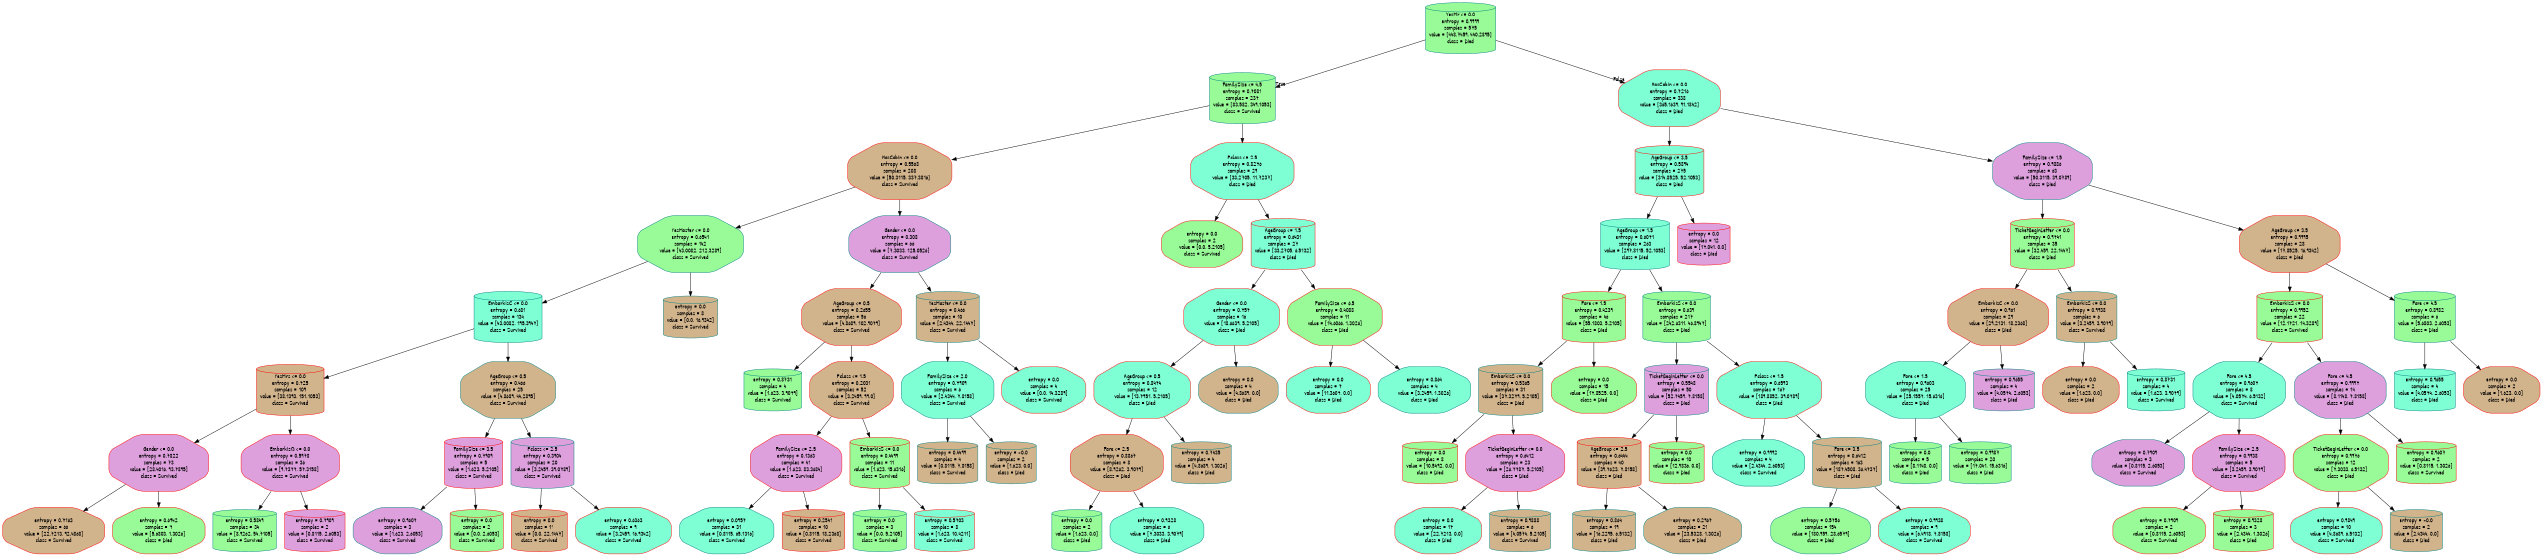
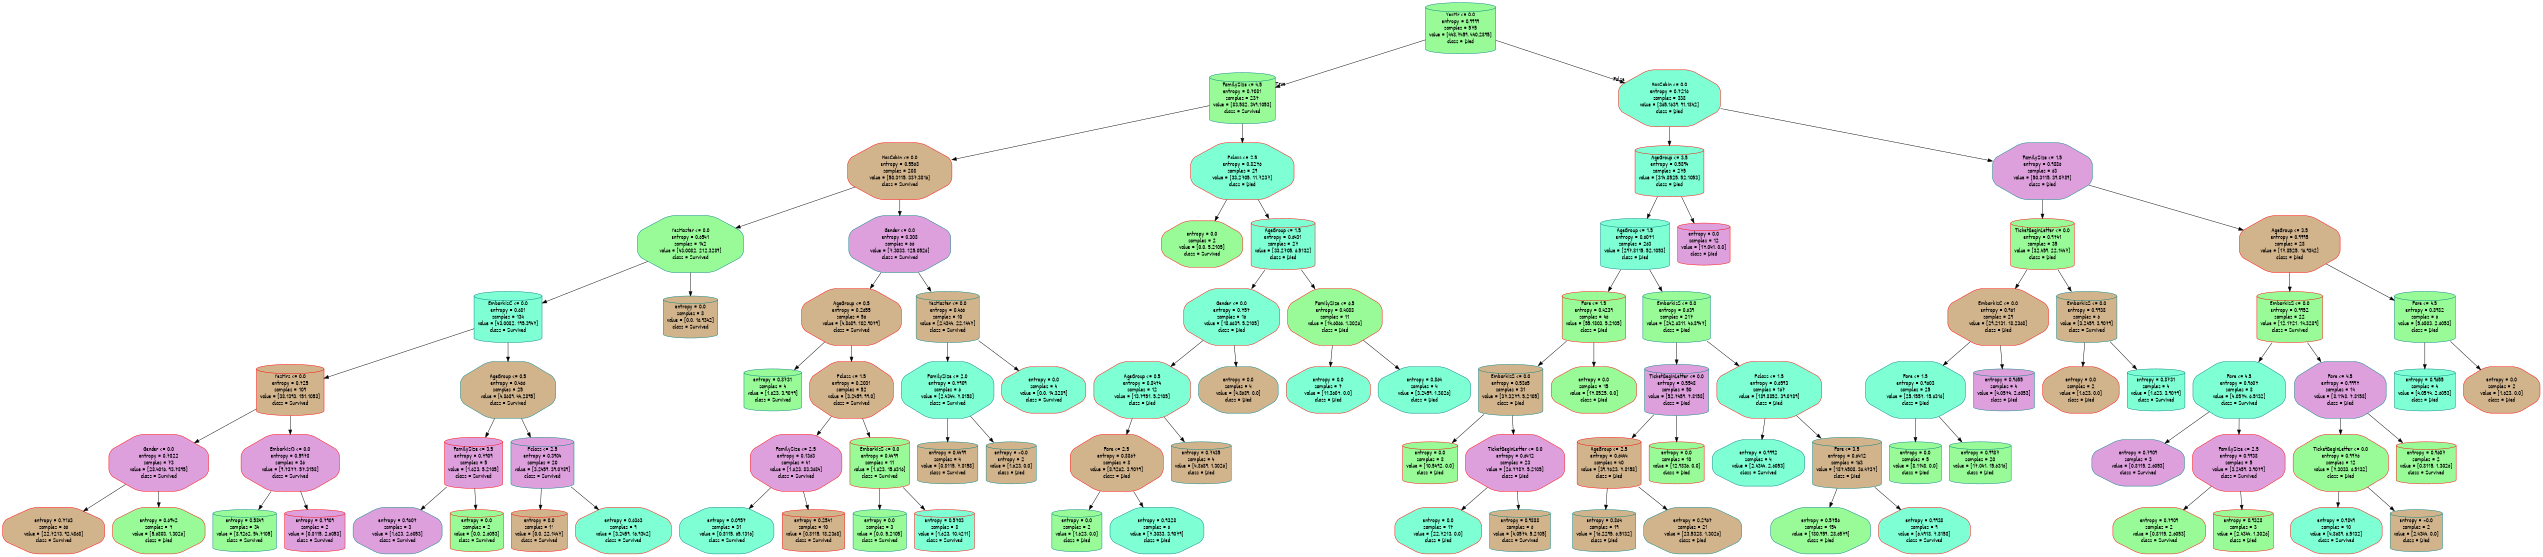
  digraph {
    fontname="Patrick Hand"
    node [color=red fillcolor=palegreen fontname="Patrick Hand" shape=octagon style="filled, rounded"]
    edge [fontname="Patrick Hand"]
    n1 [color=teal label="YesMr <= 0.0\nentropy = 0.9999\nsamples = 575\nvalue = [448.7459, 440.2895]\nclass = Died" shape=cylinder]
    n2 [color=teal label="FamilySize <= 4.5\nentropy = 0.7081\nsamples = 237\nvalue = [83.582, 349.1053]\nclass = Survived" shape=cylinder]
    n3 [fillcolor=aquamarine label="HasCabin <= 0.0\nentropy = 0.7216\nsamples = 338\nvalue = [365.1639, 91.1842]\nclass = Died"]
    n4 [fillcolor=tan label="HasCabin <= 0.0\nentropy = 0.5568\nsamples = 208\nvalue = [50.3115, 337.3816]\nclass = Survived"]
    n5 [fillcolor=aquamarine label="Pclass <= 2.5\nentropy = 0.8276\nsamples = 29\nvalue = [33.2705, 11.7237]\nclass = Died"]
    n6 [color=teal label="YesMaster <= 0.0\nentropy = 0.6541\nsamples = 142\nvalue = [43.0082, 212.3289]\nclass = Survived"]
    n7 [color=teal fillcolor=plum label="Gender <= 0.0\nentropy = 0.308\nsamples = 66\nvalue = [7.3033, 125.0526]\nclass = Survived"]
    n8 [color=teal fillcolor=aquamarine label="EmbarkIsC <= 0.0\nentropy = 0.681\nsamples = 134\nvalue = [43.0082, 195.3947]\nclass = Survived" shape=cylinder]
    n9 [color=teal fillcolor=tan label="entropy = 0.0\nsamples = 8\nvalue = [0.0, 16.9342]\nclass = Survived" shape=cylinder]
    n10 [fillcolor=tan label="YesMrs <= 0.0\nentropy = 0.725\nsamples = 109\nvalue = [38.1393, 151.1053]\nclass = Survived" shape=cylinder]
    n11 [color=teal fillcolor=tan label="AgeGroup <= 0.5\nentropy = 0.466\nsamples = 25\nvalue = [4.8689, 44.2895]\nclass = Survived"]
    n12 [fillcolor=plum label="Gender <= 0.0\nentropy = 0.7822\nsamples = 73\nvalue = [28.4016, 93.7895]\nclass = Survived"]
    n13 [fillcolor=plum label="EmbarkIsQ <= 0.0\nentropy = 0.5978\nsamples = 36\nvalue = [9.7377, 57.3158]\nclass = Survived"]
    n14 [fillcolor=tan label="entropy = 0.7163\nsamples = 66\nvalue = [22.7213, 92.4868]\nclass = Survived"]
    n15 [label="entropy = 0.6942\nsamples = 7\nvalue = [5.6803, 1.3026]\nclass = Died"]
    n16 [color=teal label="entropy = 0.5849\nsamples = 34\nvalue = [8.9262, 54.7105]\nclass = Survived" shape=cylinder]
    n17 [fillcolor=plum label="entropy = 0.7909\nsamples = 2\nvalue = [0.8115, 2.6053]\nclass = Survived" shape=cylinder]
    n18 [fillcolor=plum label="FamilySize <= 3.5\nentropy = 0.7909\nsamples = 5\nvalue = [1.623, 5.2105]\nclass = Survived" shape=cylinder]
    n19 [color=teal fillcolor=plum label="Pclass <= 2.5\nentropy = 0.3904\nsamples = 20\nvalue = [3.2459, 39.0789]\nclass = Survived" shape=cylinder]
    n20 [color=teal fillcolor=plum label="entropy = 0.9607\nsamples = 3\nvalue = [1.623, 2.6053]\nclass = Survived"]
    n21 [label="entropy = 0.0\nsamples = 2\nvalue = [0.0, 2.6053]\nclass = Survived" shape=cylinder]
    n22 [fillcolor=tan label="entropy = 0.0\nsamples = 11\nvalue = [0.0, 22.1447]\nclass = Survived" shape=cylinder]
    n23 [fillcolor=aquamarine label="entropy = 0.6363\nsamples = 9\nvalue = [3.2459, 16.9342]\nclass = Survived"]
    n24 [fillcolor=tan label="AgeGroup <= 0.5\nentropy = 0.2655\nsamples = 56\nvalue = [4.8689, 102.9079]\nclass = Survived"]
    n25 [color=teal fillcolor=tan label="YesMaster <= 0.0\nentropy = 0.466\nsamples = 10\nvalue = [2.4344, 22.1447]\nclass = Survived" shape=cylinder]
    n26 [color=teal label="entropy = 0.8731\nsamples = 4\nvalue = [1.623, 3.9079]\nclass = Survived" shape=cylinder]
    n27 [fillcolor=tan label="Pclass <= 1.5\nentropy = 0.2031\nsamples = 52\nvalue = [3.2459, 99.0]\nclass = Survived"]
    n28 [fillcolor=plum label="FamilySize <= 2.5\nentropy = 0.1363\nsamples = 41\nvalue = [1.623, 83.3684]\nclass = Survived"]
    n29 [label="EmbarkIsS <= 0.0\nentropy = 0.4499\nsamples = 11\nvalue = [1.623, 15.6316]\nclass = Survived" shape=cylinder]
    n30 [color=teal fillcolor=aquamarine label="entropy = 0.0957\nsamples = 31\nvalue = [0.8115, 65.1316]\nclass = Survived"]
    n31 [fillcolor=tan label="entropy = 0.2541\nsamples = 10\nvalue = [0.8115, 18.2368]\nclass = Survived" shape=cylinder]
    n32 [color=teal label="entropy = 0.0\nsamples = 3\nvalue = [0.0, 5.2105]\nclass = Survived" shape=cylinder]
    n33 [fillcolor=aquamarine label="entropy = 0.5703\nsamples = 8\nvalue = [1.623, 10.4211]\nclass = Survived" shape=cylinder]
    n34 [color=teal fillcolor=aquamarine label="FamilySize <= 2.0\nentropy = 0.7909\nsamples = 6\nvalue = [2.4344, 7.8158]\nclass = Survived"]
    n35 [fillcolor=aquamarine label="entropy = 0.0\nsamples = 4\nvalue = [0.0, 14.3289]\nclass = Survived"]
    n36 [color=teal fillcolor=tan label="entropy = 0.4499\nsamples = 4\nvalue = [0.8115, 7.8158]\nclass = Survived" shape=cylinder]
-   n37 [color=teal fillcolor=tan label="entropy = -0.0\nsamples = 2\nvalue = [1.623, 0.0]\nclass = Died" shape=cylinder]
+   n37 [color=teal fillcolor=tan label="entropy = -0.0\nentropy = 2\nvalue = [1.623, 0.0]\nclass = Died" shape=cylinder]
    n38 [label="entropy = 0.0\nsamples = 2\nvalue = [0.0, 5.2105]\nclass = Survived"]
    n39 [fillcolor=aquamarine label="AgeGroup <= 1.5\nentropy = 0.6431\nsamples = 27\nvalue = [33.2705, 6.5132]\nclass = Died" shape=cylinder]
    n40 [fillcolor=aquamarine label="Gender <= 0.0\nentropy = 0.757\nsamples = 16\nvalue = [18.6639, 5.2105]\nclass = Died"]
    n41 [label="FamilySize <= 6.5\nentropy = 0.4088\nsamples = 11\nvalue = [14.6066, 1.3026]\nclass = Died"]
    n42 [fillcolor=aquamarine label="AgeGroup <= 0.5\nentropy = 0.8474\nsamples = 12\nvalue = [13.7951, 5.2105]\nclass = Died"]
    n43 [color=teal fillcolor=tan label="entropy = 0.0\nsamples = 4\nvalue = [4.8689, 0.0]\nclass = Died"]
    n44 [fillcolor=tan label="Fare <= 2.5\nentropy = 0.8867\nsamples = 8\nvalue = [8.9262, 3.9079]\nclass = Died"]
    n45 [color=teal fillcolor=tan label="entropy = 0.7435\nsamples = 4\nvalue = [4.8689, 1.3026]\nclass = Died" shape=cylinder]
    n46 [color=teal label="entropy = 0.0\nsamples = 2\nvalue = [1.623, 0.0]\nclass = Died" shape=cylinder]
    n47 [color=teal fillcolor=aquamarine label="entropy = 0.9328\nsamples = 6\nvalue = [7.3033, 3.9079]\nclass = Died"]
    n48 [fillcolor=aquamarine label="entropy = 0.0\nsamples = 7\nvalue = [11.3607, 0.0]\nclass = Died"]
    n49 [color=teal fillcolor=aquamarine label="entropy = 0.864\nsamples = 4\nvalue = [3.2459, 1.3026]\nclass = Died"]
    n50 [fillcolor=aquamarine label="AgeGroup <= 3.5\nentropy = 0.5894\nsamples = 275\nvalue = [314.8525, 52.1053]\nclass = Died" shape=cylinder]
    n51 [color=teal fillcolor=plum label="FamilySize <= 1.5\nentropy = 0.9886\nsamples = 63\nvalue = [50.3115, 39.0789]\nclass = Died"]
    n52 [color=teal fillcolor=aquamarine label="AgeGroup <= 1.5\nentropy = 0.6071\nsamples = 263\nvalue = [297.8115, 52.1053]\nclass = Died" shape=cylinder]
    n53 [fillcolor=plum label="entropy = 0.0\nsamples = 12\nvalue = [17.041, 0.0]\nclass = Died" shape=cylinder]
    n54 [label="Fare <= 1.5\nentropy = 0.4239\nsamples = 46\nvalue = [55.1803, 5.2105]\nclass = Died" shape=cylinder]
    n55 [color=teal label="EmbarkIsS <= 0.0\nentropy = 0.639\nsamples = 217\nvalue = [242.6311, 46.8947]\nclass = Died" shape=cylinder]
    n56 [color=teal fillcolor=tan label="EmbarkIsS <= 0.0\nentropy = 0.5365\nsamples = 31\nvalue = [37.3279, 5.2105]\nclass = Died" shape=cylinder]
    n57 [label="entropy = 0.0\nsamples = 15\nvalue = [17.8525, 0.0]\nclass = Died"]
    n58 [label="entropy = 0.0\nsamples = 8\nvalue = [10.5492, 0.0]\nclass = Died" shape=cylinder]
    n59 [fillcolor=plum label="TicketBeginLetter <= 0.0\nentropy = 0.6412\nsamples = 23\nvalue = [26.7787, 5.2105]\nclass = Died"]
    n60 [fillcolor=aquamarine label="entropy = 0.0\nsamples = 17\nvalue = [22.7213, 0.0]\nclass = Died"]
    n61 [color=teal fillcolor=tan label="entropy = 0.9888\nsamples = 6\nvalue = [4.0574, 5.2105]\nclass = Survived" shape=cylinder]
    n62 [color=teal fillcolor=plum label="TicketBeginLetter <= 0.0\nentropy = 0.5548\nsamples = 50\nvalue = [52.7459, 7.8158]\nclass = Died" shape=cylinder]
    n63 [fillcolor=aquamarine label="Pclass <= 1.5\nentropy = 0.6593\nsamples = 167\nvalue = [189.8852, 39.0789]\nclass = Died"]
    n64 [fillcolor=tan label="AgeGroup <= 2.5\nentropy = 0.6444\nsamples = 40\nvalue = [39.7623, 7.8158]\nclass = Died" shape=cylinder]
    n65 [label="entropy = 0.0\nsamples = 10\nvalue = [12.9836, 0.0]\nclass = Died" shape=cylinder]
    n66 [color=teal fillcolor=tan label="entropy = 0.864\nsamples = 19\nvalue = [16.2295, 6.5132]\nclass = Died" shape=cylinder]
    n67 [color=teal fillcolor=tan label="entropy = 0.2967\nsamples = 21\nvalue = [23.5328, 1.3026]\nclass = Died"]
    n68 [color=teal fillcolor=aquamarine label="entropy = 0.9992\nsamples = 4\nvalue = [2.4344, 2.6053]\nclass = Survived"]
    n69 [color=teal fillcolor=tan label="Fare <= 3.5\nentropy = 0.6412\nsamples = 163\nvalue = [187.4508, 36.4737]\nclass = Died" shape=cylinder]
    n70 [color=teal label="entropy = 0.5756\nsamples = 154\nvalue = [180.959, 28.6579]\nclass = Died"]
    n71 [fillcolor=aquamarine label="entropy = 0.9938\nsamples = 9\nvalue = [6.4918, 7.8158]\nclass = Survived"]
    n72 [label="TicketBeginLetter <= 0.0\nentropy = 0.9741\nsamples = 35\nvalue = [32.459, 22.1447]\nclass = Died" shape=cylinder]
    n73 [fillcolor=tan label="AgeGroup <= 3.5\nentropy = 0.9995\nsamples = 28\nvalue = [17.8525, 16.9342]\nclass = Died"]
    n74 [fillcolor=tan label="EmbarkIsC <= 0.0\nentropy = 0.961\nsamples = 29\nvalue = [29.2131, 18.2368]\nclass = Died"]
    n75 [color=teal fillcolor=tan label="EmbarkIsS <= 0.0\nentropy = 0.9938\nsamples = 6\nvalue = [3.2459, 3.9079]\nclass = Survived" shape=cylinder]
    n76 [color=teal fillcolor=aquamarine label="Fare <= 1.5\nentropy = 0.9603\nsamples = 25\nvalue = [25.1557, 15.6316]\nclass = Died"]
    n77 [color=teal fillcolor=plum label="entropy = 0.9655\nsamples = 4\nvalue = [4.0574, 2.6053]\nclass = Died" shape=cylinder]
    n78 [color=teal label="entropy = 0.0\nsamples = 5\nvalue = [8.1148, 0.0]\nclass = Died" shape=cylinder]
    n79 [color=teal label="entropy = 0.9987\nsamples = 20\nvalue = [17.041, 15.6316]\nclass = Died" shape=cylinder]
    n80 [fillcolor=tan label="entropy = 0.0\nsamples = 2\nvalue = [1.623, 0.0]\nclass = Died"]
    n81 [color=teal fillcolor=aquamarine label="entropy = 0.8731\nsamples = 4\nvalue = [1.623, 3.9079]\nclass = Survived" shape=cylinder]
    n82 [label="EmbarkIsS <= 0.0\nentropy = 0.9952\nsamples = 22\nvalue = [12.1721, 14.3289]\nclass = Survived" shape=cylinder]
    n83 [color=teal label="Fare <= 4.5\nentropy = 0.8982\nsamples = 6\nvalue = [5.6803, 2.6053]\nclass = Died" shape=cylinder]
    n84 [color=teal fillcolor=aquamarine label="Fare <= 4.5\nentropy = 0.9607\nsamples = 8\nvalue = [4.0574, 6.5132]\nclass = Survived"]
    n85 [color=teal fillcolor=plum label="Fare <= 4.5\nentropy = 0.9997\nsamples = 14\nvalue = [8.1148, 7.8158]\nclass = Died"]
    n86 [color=teal fillcolor=plum label="entropy = 0.7909\nsamples = 3\nvalue = [0.8115, 2.6053]\nclass = Survived"]
    n87 [fillcolor=plum label="FamilySize <= 2.5\nentropy = 0.9938\nsamples = 5\nvalue = [3.2459, 3.9079]\nclass = Survived"]
    n88 [label="entropy = 0.7909\nsamples = 2\nvalue = [0.8115, 2.6053]\nclass = Survived"]
    n89 [label="entropy = 0.9328\nsamples = 3\nvalue = [2.4344, 1.3026]\nclass = Died" shape=cylinder]
    n90 [label="TicketBeginLetter <= 0.0\nentropy = 0.9976\nsamples = 12\nvalue = [7.3033, 6.5132]\nclass = Died"]
    n91 [label="entropy = 0.9607\nsamples = 2\nvalue = [0.8115, 1.3026]\nclass = Survived" shape=cylinder]
    n92 [fillcolor=aquamarine label="entropy = 0.9849\nsamples = 10\nvalue = [4.8689, 6.5132]\nclass = Survived"]
    n93 [color=teal fillcolor=tan label="entropy = -0.0\nsamples = 2\nvalue = [2.4344, 0.0]\nclass = Died" shape=cylinder]
    n94 [color=teal fillcolor=aquamarine label="entropy = 0.9655\nsamples = 4\nvalue = [4.0574, 2.6053]\nclass = Died" shape=cylinder]
    n95 [fillcolor=tan label="entropy = 0.0\nsamples = 2\nvalue = [1.623, 0.0]\nclass = Died"]
    n1 -> n2 [headlabel=True labelangle=45 labeldistance=2.5]
    n1 -> n3 [headlabel=False labelangle=-45 labeldistance=2.5]
    n2 -> n4
    n2 -> n5
    n3 -> n50
    n3 -> n51
    n4 -> n6
    n4 -> n7
    n5 -> n38
    n5 -> n39
    n6 -> n8
    n6 -> n9
    n7 -> n24
    n7 -> n25
    n8 -> n10
    n8 -> n11
    n10 -> n12
    n10 -> n13
    n11 -> n18
    n11 -> n19
    n12 -> n14
    n12 -> n15
    n13 -> n16
    n13 -> n17
    n18 -> n20
    n18 -> n21
    n19 -> n22
    n19 -> n23
    n24 -> n26
    n24 -> n27
    n25 -> n34
    n25 -> n35
    n27 -> n28
    n27 -> n29
    n28 -> n30
    n28 -> n31
    n29 -> n32
    n29 -> n33
    n34 -> n36
    n34 -> n37
    n39 -> n40
    n39 -> n41
    n40 -> n42
    n40 -> n43
    n41 -> n48
    n41 -> n49
    n42 -> n44
    n42 -> n45
    n44 -> n46
    n44 -> n47
    n50 -> n52
    n50 -> n53
    n51 -> n72
    n51 -> n73
    n52 -> n54
    n52 -> n55
    n54 -> n56
    n54 -> n57
    n55 -> n62
    n55 -> n63
    n56 -> n58
    n56 -> n59
    n59 -> n60
    n59 -> n61
    n62 -> n64
    n62 -> n65
    n63 -> n68
    n63 -> n69
    n64 -> n66
    n64 -> n67
    n69 -> n70
    n69 -> n71
    n72 -> n74
    n72 -> n75
    n73 -> n82
    n73 -> n83
    n74 -> n76
    n74 -> n77
    n75 -> n80
    n75 -> n81
    n76 -> n78
    n76 -> n79
    n82 -> n84
    n82 -> n85
    n83 -> n94
    n83 -> n95
    n84 -> n86
    n84 -> n87
    n85 -> n90
    n85 -> n91
    n87 -> n88
    n87 -> n89
    n90 -> n92
    n90 -> n93
  }
